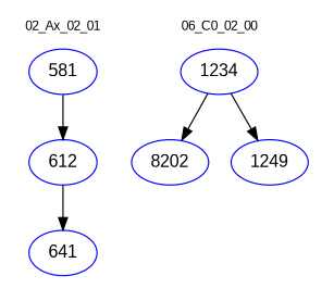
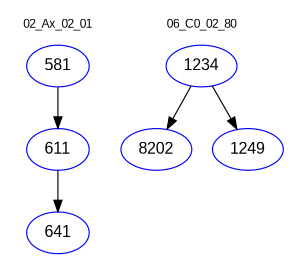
  digraph {
    fontname="Liberation Sans"
    node [color=blue fontname="Liberation Sans"]
    edge [color=black fontname="Liberation Sans"]
-   n1 [label=612]
+   n1 [label=611]
    n2 [label=581]
    n3 [label=641]
    n4 [label=1234]
    n5 [label=8202]
    n6 [label=1249]
    subgraph cluster_1 {
      color=white
      fontsize=10
      label="02_Ax_02_01"
      n1
      n2
      n3
    }
    subgraph cluster_2 {
      color=white
      fontsize=10
-     label="06_C0_02_00"
+     label="06_C0_02_80"
      n4
      n5
      n6
    }
    n1 -> n3
    n2 -> n1
    n4 -> n5
    n4 -> n6
  }
